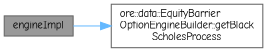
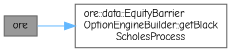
  digraph {
    rankdir=LR
    fontname="Comic Neue"
    node [fontname="Comic Neue" fontsize=10 shape=box style=filled]
-   n1 [color=gray40 fillcolor=grey60 fontcolor=black height=0.2 label=engineImpl width=0.4]
+   n1 [color=gray40 fillcolor=grey60 fontcolor=black height=0.2 label=ore width=0.4]
    n2 [color=grey40 fillcolor=white height=0.2 label="ore::data::EquityBarrier\lOptionEngineBuilder::getBlack\lScholesProcess" width=0.4]
    n1 -> n2 [color=steelblue1 fontname="Comic Neue" fontsize=10 labelfontname=Helvetica labelfontsize=10 style=solid]
  }
